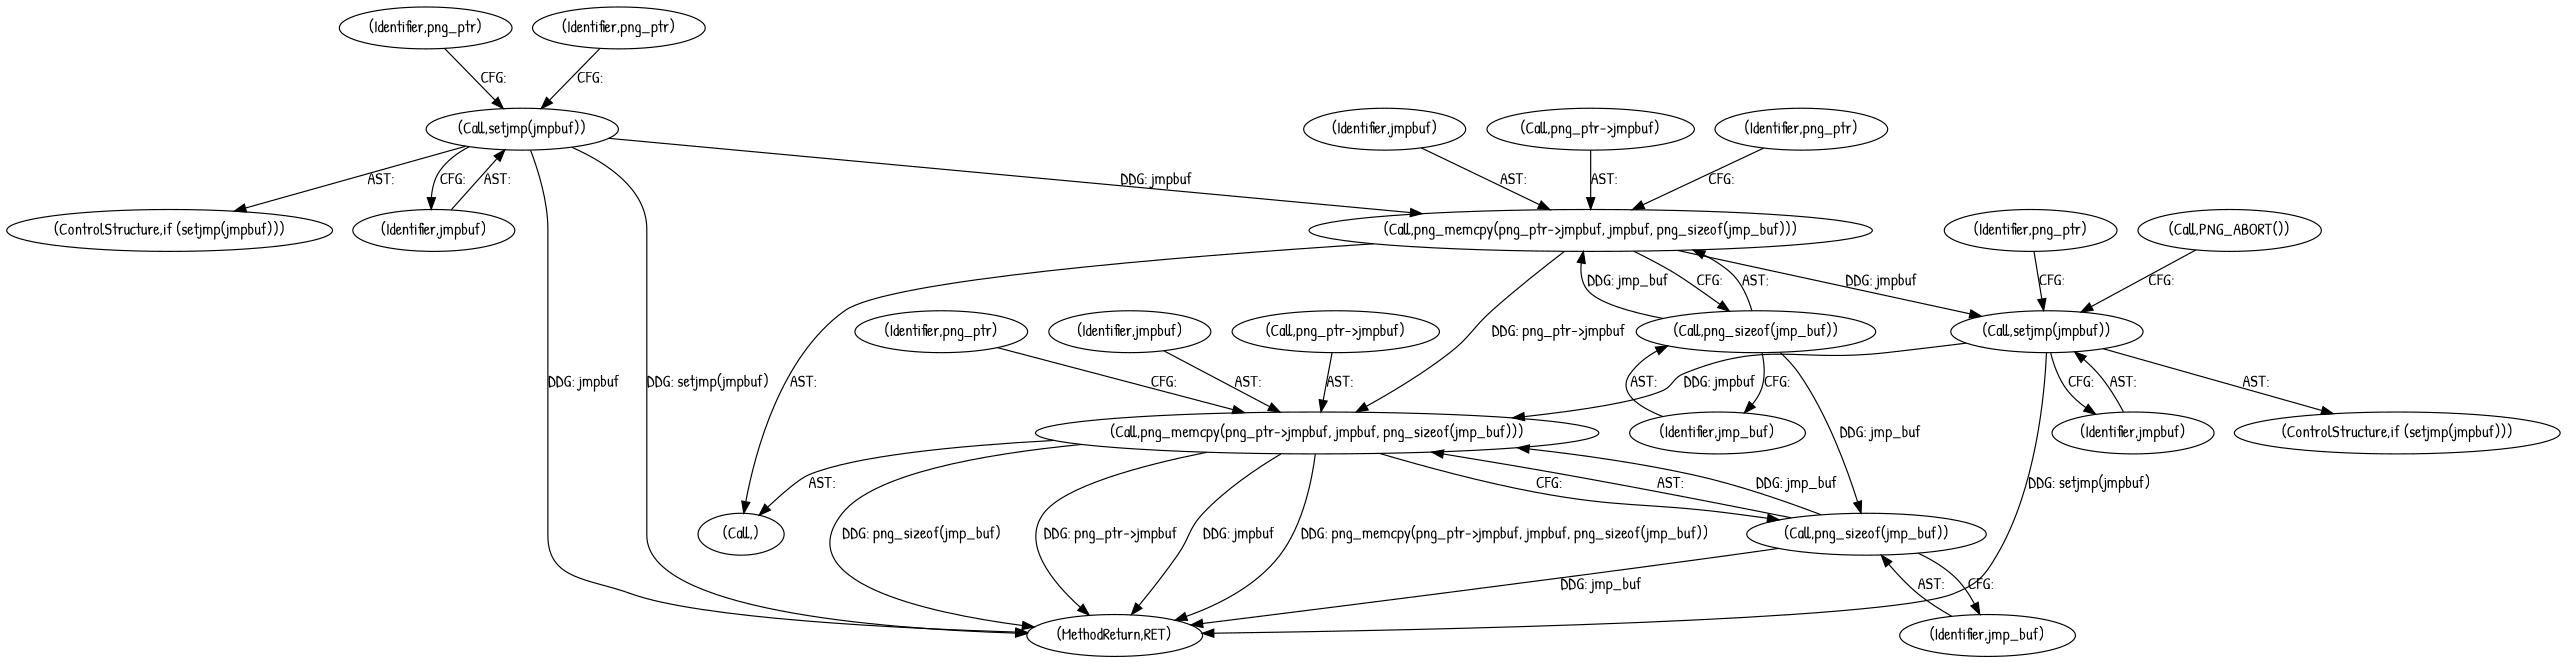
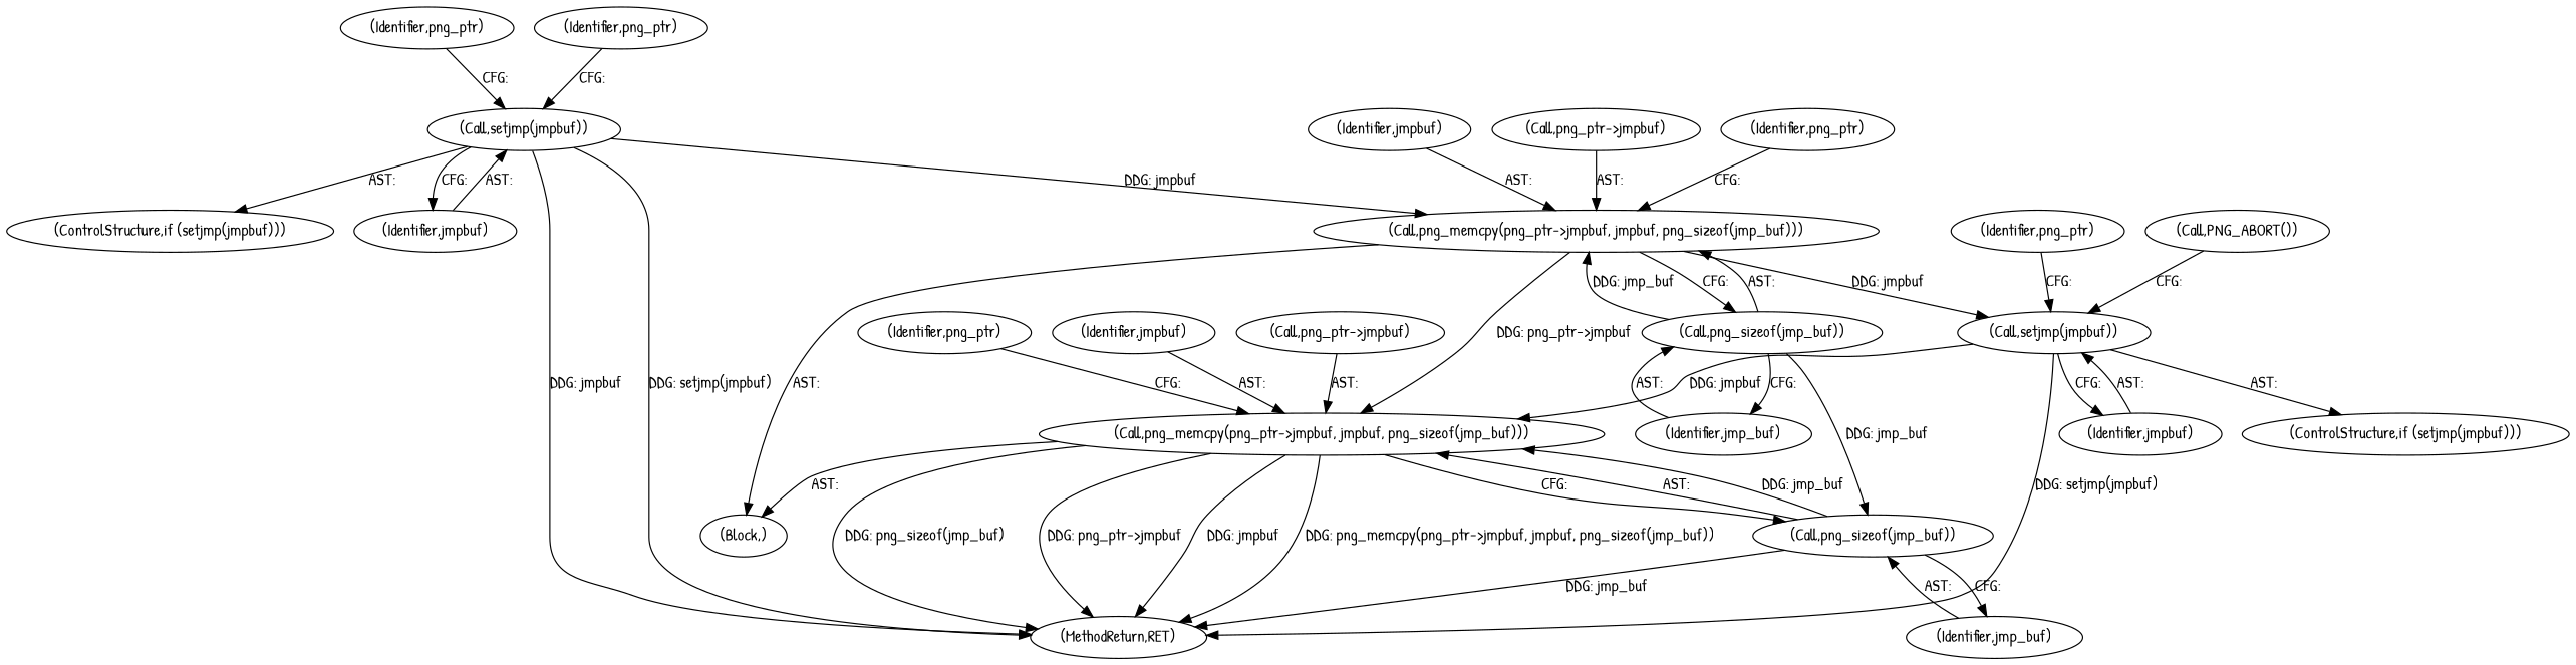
  digraph {
    fontname="Patrick Hand"
    node [fontname="Patrick Hand"]
    edge [fontname="Patrick Hand"]
    n1 [label="(Call,png_memcpy(png_ptr->jmpbuf, jmpbuf, png_sizeof(jmp_buf)))"]
    n2 [label="(Call,png_sizeof(jmp_buf))"]
-   n3 [label="(Call,)"]
+   n3 [label="(Block,)"]
    n4 [label="(MethodReturn,RET)"]
    n5 [label="(Call,png_memcpy(png_ptr->jmpbuf, jmpbuf, png_sizeof(jmp_buf)))"]
    n6 [label="(Call,png_sizeof(jmp_buf))"]
    n7 [label="(Call,setjmp(jmpbuf))"]
    n8 [label="(Call,setjmp(jmpbuf))"]
    n9 [label="(Identifier,jmpbuf)"]
    n10 [label="(ControlStructure,if (setjmp(jmpbuf)))"]
    n11 [label="(Identifier,jmp_buf)"]
    n12 [label="(Identifier,jmpbuf)"]
    n13 [label="(ControlStructure,if (setjmp(jmpbuf)))"]
    n14 [label="(Identifier,jmp_buf)"]
    n15 [label="(Identifier,jmpbuf)"]
    n16 [label="(Identifier,png_ptr)"]
    n17 [label="(Call,png_ptr->jmpbuf)"]
    n18 [label="(Call,png_ptr->jmpbuf)"]
    n19 [label="(Identifier,png_ptr)"]
    n20 [label="(Identifier,png_ptr)"]
    n21 [label="(Identifier,png_ptr)"]
    n22 [label="(Identifier,jmpbuf)"]
    n23 [label="(Call,PNG_ABORT())"]
    n24 [label="(Identifier,png_ptr)"]
    n1 -> n2 [label="CFG: "]
    n1 -> n3 [label="AST: "]
    n1 -> n4 [label="DDG: png_memcpy(png_ptr->jmpbuf, jmpbuf, png_sizeof(jmp_buf))"]
    n1 -> n4 [label="DDG: png_sizeof(jmp_buf)"]
    n1 -> n4 [label="DDG: png_ptr->jmpbuf"]
    n1 -> n4 [label="DDG: jmpbuf"]
    n2 -> n1 [label="AST: "]
    n2 -> n1 [label="DDG: jmp_buf"]
    n2 -> n4 [label="DDG: jmp_buf"]
    n2 -> n14 [label="CFG: "]
    n5 -> n1 [label="DDG: png_ptr->jmpbuf"]
    n5 -> n3 [label="AST: "]
    n5 -> n6 [label="CFG: "]
    n5 -> n7 [label="DDG: jmpbuf"]
    n6 -> n2 [label="DDG: jmp_buf"]
    n6 -> n5 [label="AST: "]
    n6 -> n5 [label="DDG: jmp_buf"]
    n6 -> n11 [label="CFG: "]
    n7 -> n1 [label="DDG: jmpbuf"]
    n7 -> n4 [label="DDG: setjmp(jmpbuf)"]
    n7 -> n12 [label="CFG: "]
    n7 -> n13 [label="AST: "]
    n8 -> n4 [label="DDG: jmpbuf"]
    n8 -> n4 [label="DDG: setjmp(jmpbuf)"]
    n8 -> n5 [label="DDG: jmpbuf"]
    n8 -> n9 [label="CFG: "]
    n8 -> n10 [label="AST: "]
    n9 -> n8 [label="AST: "]
    n11 -> n6 [label="AST: "]
    n12 -> n7 [label="AST: "]
    n14 -> n2 [label="AST: "]
    n15 -> n5 [label="AST: "]
    n16 -> n8 [label="CFG: "]
    n17 -> n5 [label="AST: "]
    n18 -> n1 [label="AST: "]
    n19 -> n1 [label="CFG: "]
    n20 -> n7 [label="CFG: "]
    n21 -> n8 [label="CFG: "]
    n22 -> n1 [label="AST: "]
    n23 -> n7 [label="CFG: "]
    n24 -> n5 [label="CFG: "]
  }
